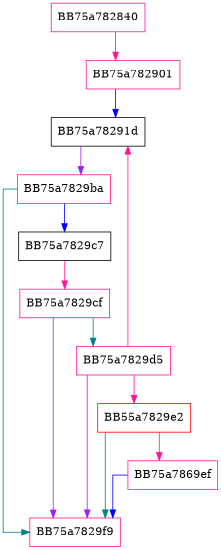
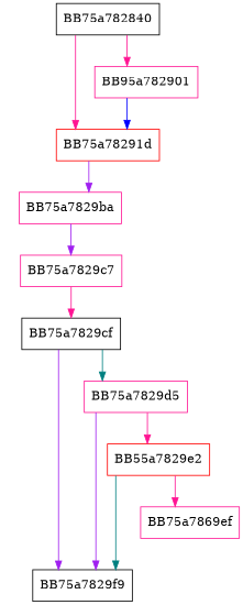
  digraph {
    splines=ortho
    node [color=deeppink shape=box]
    edge [color=deeppink]
-   BB75a782840
-   BB75a78291d [color=black]
-   BB75a782901
+   BB75a782840 [color=black]
+   BB75a78291d [color=red]
+   BB75a782901 [label=BB95a782901]
    BB75a7829ba
-   BB75a7829f9
-   BB75a7829c7 [color=black]
-   BB75a7829cf
+   BB75a7829f9 [color=black]
+   BB75a7829c7
+   BB75a7829cf [color=black]
    BB75a7829d5
    n9 [color=red label=BB55a7829e2]
    n10 [label=BB75a7869ef]
-   BB75a7829d5 -> BB75a78291d
+   BB75a782840 -> BB75a78291d
    BB75a782840 -> BB75a782901
    BB75a78291d -> BB75a7829ba [color=purple]
    BB75a782901 -> BB75a78291d [color=blue]
-   BB75a7829ba -> BB75a7829f9 [color=teal]
-   BB75a7829ba -> BB75a7829c7 [color=blue]
+   BB75a7829ba -> BB75a7829c7 [color=purple]
    BB75a7829c7 -> BB75a7829cf
    BB75a7829cf -> BB75a7829f9 [color=purple]
    BB75a7829cf -> BB75a7829d5 [color=teal]
    BB75a7829d5 -> BB75a7829f9 [color=purple]
    BB75a7829d5 -> n9
    n9 -> BB75a7829f9 [color=teal]
    n9 -> n10
-   n10 -> BB75a7829f9 [color=blue]
  }
